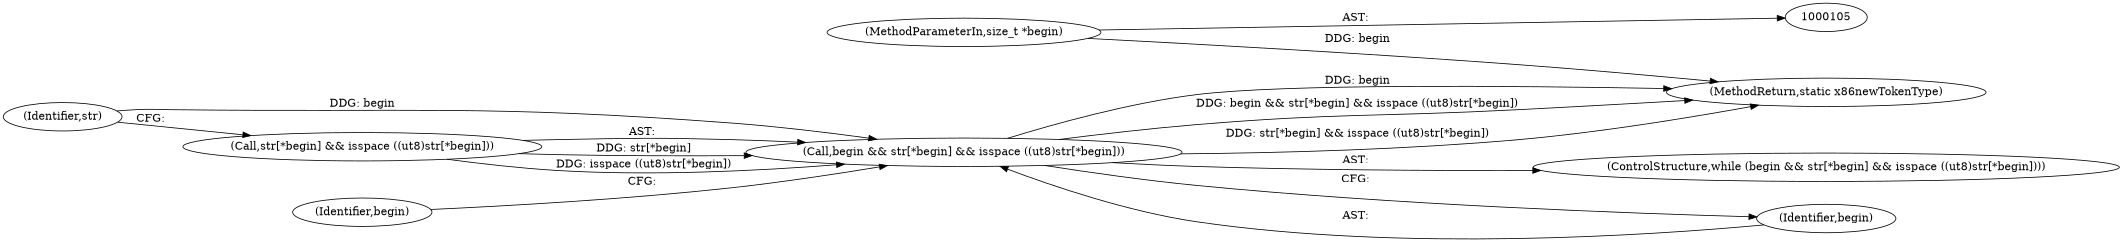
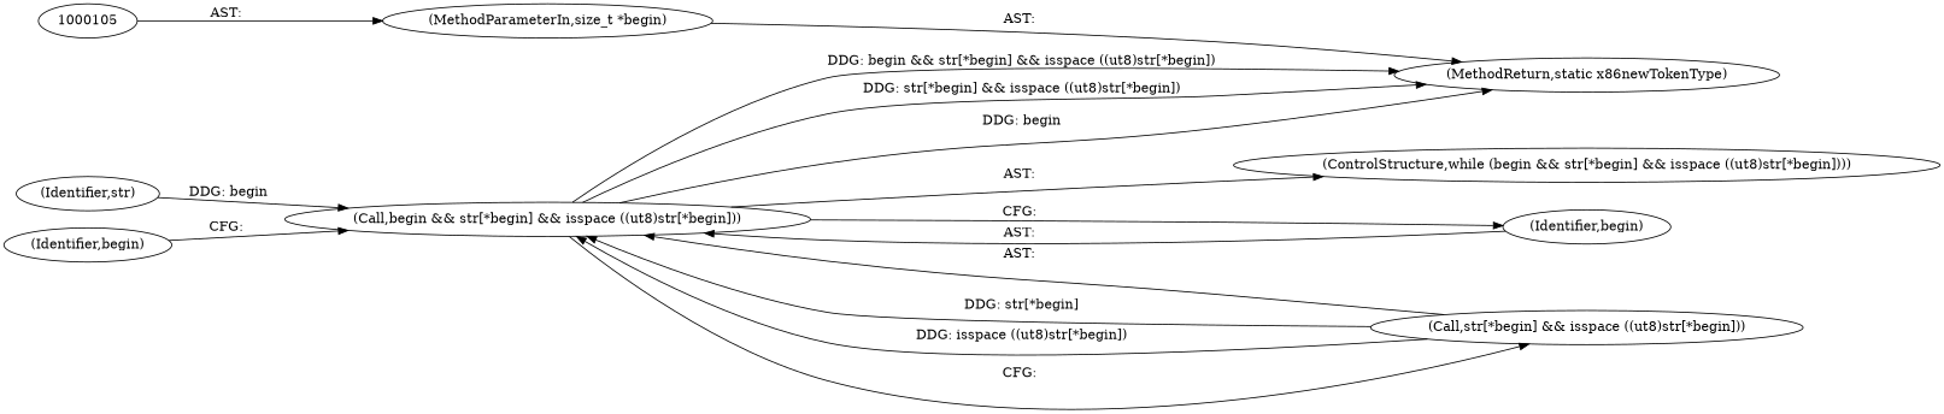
  digraph {
    rankdir=LR
    n1 [label="(MethodParameterIn,size_t *begin)"]
    n2 [label="(MethodReturn,static x86newTokenType)"]
    1000105
    n4 [label="(Call,begin && str[*begin] && isspace ((ut8)str[*begin]))"]
    n5 [label="(ControlStructure,while (begin && str[*begin] && isspace ((ut8)str[*begin])))"]
    n6 [label="(Identifier,begin)"]
    n7 [label="(Call,str[*begin] && isspace ((ut8)str[*begin]))"]
    n8 [label="(Identifier,str)"]
    n9 [label="(Identifier,begin)"]
-   n1 -> n2 [label="DDG: begin"]
-   n1 -> 1000105 [label="AST: "]
+   n1 -> n2 [label="AST: "]
+   1000105 -> n1 [label="AST: "]
    n4 -> n2 [label="DDG: begin"]
    n4 -> n2 [label="DDG: begin && str[*begin] && isspace ((ut8)str[*begin])"]
    n4 -> n2 [label="DDG: str[*begin] && isspace ((ut8)str[*begin])"]
    n4 -> n5 [label="AST: "]
    n4 -> n6 [label="CFG: "]
-   n8 -> n7 [label="CFG: "]
+   n4 -> n7 [label="CFG: "]
    n6 -> n4 [label="AST: "]
    n7 -> n4 [label="AST: "]
    n7 -> n4 [label="DDG: str[*begin]"]
    n7 -> n4 [label="DDG: isspace ((ut8)str[*begin])"]
    n8 -> n4 [label="DDG: begin"]
    n9 -> n4 [label="CFG: "]
  }
